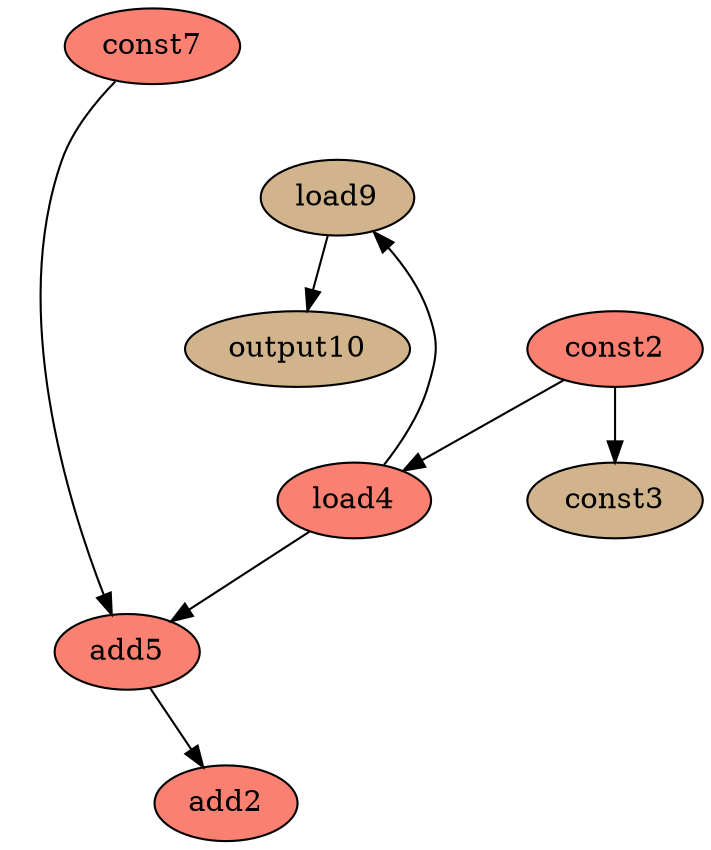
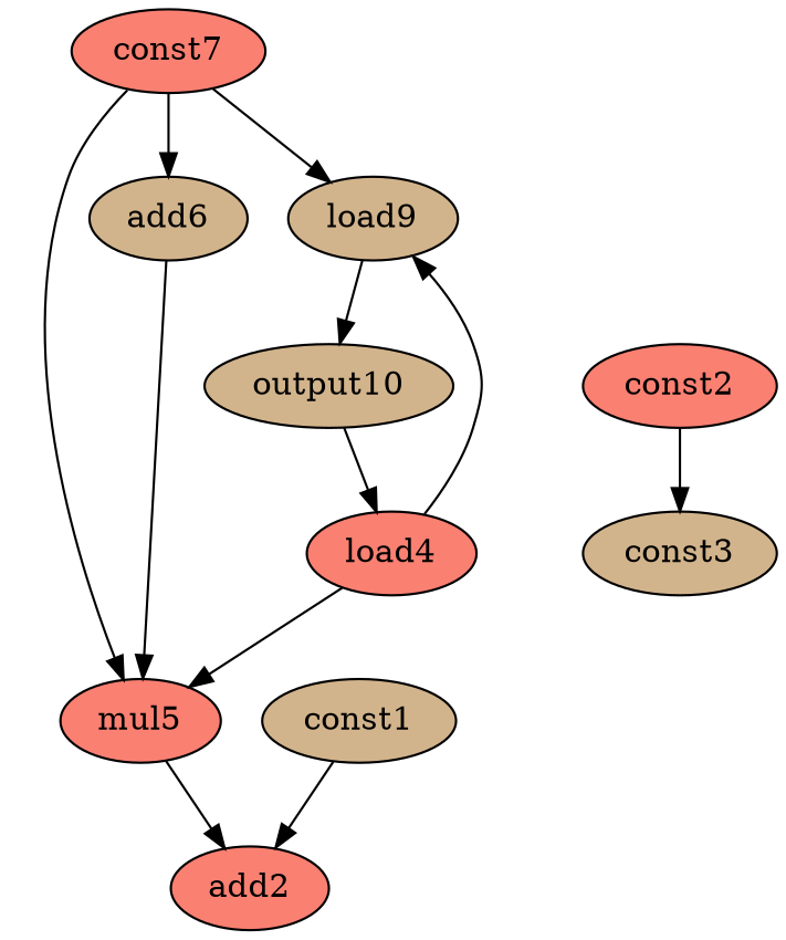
  digraph {
    node [fillcolor=salmon opcode=const style=filled]
    edge [operand=0]
    n1 [label=const7]
-   mul5 [opcode=mul label=add5]
+   mul5 [opcode=mul]
+   add6 [fillcolor=tan opcode=add]
    n4 [fillcolor=tan label=load9 opcode=mul]
    n5 [label=add2 opcode=add]
    output10 [fillcolor=tan opcode=output]
+   const1 [fillcolor=tan]
    n8 [fillcolor=tan label=const3 opcode=output]
    const2
    load4 [opcode=load]
    n1 -> mul5
+   n1 -> add6
+   n1 -> n4
    mul5 -> n5 [operand=1]
+   add6 -> mul5 [operand=1]
    n4 -> output10
+   const1 -> n5
    const2 -> n8
-   const2 -> load4
+   output10 -> load4
    load4 -> mul5 [operand=1]
    load4 -> n4 [operand=1]
  }
